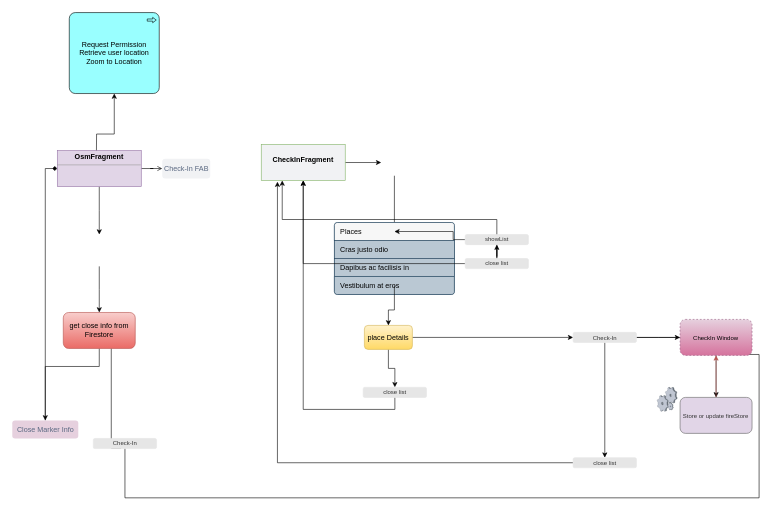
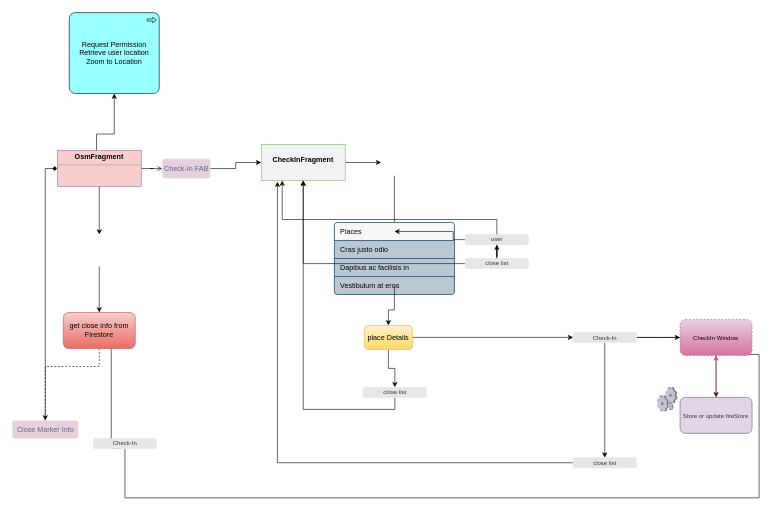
  <mxCell id="0" />
  <mxCell id="1" parent="0" />
  <mxCell id="2" style="edgeStyle=orthogonalEdgeStyle;rounded=0;orthogonalLoop=1;jettySize=auto;html=1;entryX=0.436;entryY=0.059;entryDx=0;entryDy=0;entryPerimeter=0;" edge="1" parent="1" source="4" target="45"><mxGeometry relative="1" as="geometry"><mxPoint x="250" y="630" as="targetPoint" /><Array as="points"><mxPoint x="185" y="746" /><mxPoint x="201" y="746" /></Array></mxGeometry></mxCell>
- <mxCell id="3" style="edgeStyle=orthogonalEdgeStyle;rounded=0;orthogonalLoop=1;jettySize=auto;html=1;entryX=0.5;entryY=0;entryDx=0;entryDy=0;" edge="1" parent="1" source="4" target="17"><mxGeometry relative="1" as="geometry"><Array as="points"><mxPoint x="165" y="610" /><mxPoint x="75" y="610" /></Array></mxGeometry></mxCell>
+ <mxCell id="3" style="edgeStyle=orthogonalEdgeStyle;rounded=0;orthogonalLoop=1;jettySize=auto;html=1;entryX=0.5;entryY=0;entryDx=0;entryDy=0;dashed=1;" edge="1" parent="1" source="4" target="17"><mxGeometry relative="1" as="geometry"><Array as="points"><mxPoint x="165" y="610" /><mxPoint x="75" y="610" /></Array></mxGeometry></mxCell>
  <mxCell id="4" value="get close info from Firestore" style="whiteSpace=wrap;html=1;rounded=1;fillColor=#f8cecc;strokeColor=#b85450;gradientColor=#ea6b66;" vertex="1" parent="1"><mxGeometry x="105" y="520" width="120" height="60" as="geometry" /></mxCell>
  <mxCell id="5" style="edgeStyle=orthogonalEdgeStyle;rounded=0;orthogonalLoop=1;jettySize=auto;html=1;entryX=0;entryY=0.5;entryDx=0;entryDy=0;" edge="1" parent="1" source="7" target="39"><mxGeometry relative="1" as="geometry" /></mxCell>
  <mxCell id="6" style="edgeStyle=orthogonalEdgeStyle;rounded=0;orthogonalLoop=1;jettySize=auto;html=1;entryX=0.5;entryY=0;entryDx=0;entryDy=0;" edge="1" parent="1" source="7" target="35"><mxGeometry relative="1" as="geometry" /></mxCell>
  <mxCell id="7" value="place Details" style="whiteSpace=wrap;html=1;rounded=1;glass=0;strokeWidth=1;shadow=0;fillColor=#fff2cc;gradientColor=#ffd966;strokeColor=#d6b656;" vertex="1" parent="1"><mxGeometry x="607" y="541.56" width="80" height="40" as="geometry" /></mxCell>
  <mxCell id="8" style="edgeStyle=orthogonalEdgeStyle;rounded=0;orthogonalLoop=1;jettySize=auto;html=1;entryX=0;entryY=0.5;entryDx=0;entryDy=0;endArrow=diamond;" edge="1" parent="1" source="17" target="14"><mxGeometry relative="1" as="geometry"><mxPoint x="75" y="630" as="sourcePoint" /></mxGeometry></mxCell>
  <mxCell id="9" style="edgeStyle=orthogonalEdgeStyle;rounded=0;orthogonalLoop=1;jettySize=auto;html=1;" edge="1" parent="1" target="10"><mxGeometry relative="1" as="geometry"><mxPoint x="160" y="290" as="sourcePoint" /></mxGeometry></mxCell>
  <mxCell id="10" value="Request Permission&lt;br&gt;Retrieve user location&lt;br&gt;Zoom to Location" style="html=1;outlineConnect=0;whiteSpace=wrap;fillColor=#99ffff;shape=mxgraph.archimate3.application;appType=proc;archiType=rounded;" vertex="1" parent="1"><mxGeometry x="115" y="20" width="150" height="135" as="geometry" /></mxCell>
  <mxCell id="11" style="edgeStyle=orthogonalEdgeStyle;rounded=0;orthogonalLoop=1;jettySize=auto;html=1;entryX=0.598;entryY=0.5;entryDx=0;entryDy=0;entryPerimeter=0;" edge="1" parent="1" source="45" target="42"><mxGeometry relative="1" as="geometry"><mxPoint x="310" y="670" as="sourcePoint" /><Array as="points"><mxPoint x="1265" y="829" /><mxPoint x="1265" y="590" /></Array></mxGeometry></mxCell>
  <mxCell id="12" style="edgeStyle=orthogonalEdgeStyle;rounded=0;orthogonalLoop=1;jettySize=auto;html=1;entryX=0;entryY=0.5;entryDx=0;entryDy=0;endArrow=open;" edge="1" parent="1" source="14" target="16"><mxGeometry relative="1" as="geometry"><mxPoint x="335" y="310" as="targetPoint" /></mxGeometry></mxCell>
  <mxCell id="13" value="" style="edgeStyle=orthogonalEdgeStyle;rounded=0;orthogonalLoop=1;jettySize=auto;html=1;" edge="1" parent="1" source="14" target="19"><mxGeometry relative="1" as="geometry" /></mxCell>
- <mxCell id="14" value="&lt;p style=&quot;margin: 0px ; margin-top: 4px ; text-align: center&quot;&gt;&lt;b&gt;OsmFragment&lt;/b&gt;&lt;/p&gt;&lt;hr size=&quot;1&quot;&gt;&lt;div style=&quot;height: 2px&quot;&gt;&lt;/div&gt;" style="verticalAlign=top;align=left;overflow=fill;fontSize=12;fontFamily=Helvetica;html=1;fillColor=#e1d5e7;strokeColor=#9673a6;" vertex="1" parent="1"><mxGeometry x="95" y="250" width="140" height="60" as="geometry" /></mxCell>
- <mxCell id="16" value="Check-In FAB" style="rounded=1;align=center;fillColor=#F1F2F4;strokeColor=none;html=1;fontColor=#596780;fontSize=12" vertex="1" parent="1"><mxGeometry x="270" y="263.5" width="80" height="33" as="geometry" /></mxCell>
+ <mxCell id="14" value="&lt;p style=&quot;margin: 0px ; margin-top: 4px ; text-align: center&quot;&gt;&lt;b&gt;OsmFragment&lt;/b&gt;&lt;/p&gt;&lt;hr size=&quot;1&quot;&gt;&lt;div style=&quot;height: 2px&quot;&gt;&lt;/div&gt;" style="verticalAlign=top;align=left;overflow=fill;fontSize=12;fontFamily=Helvetica;html=1;fillColor=#f8cecc;strokeColor=#9673a6;" vertex="1" parent="1"><mxGeometry x="95" y="250" width="140" height="60" as="geometry" /></mxCell>
+ <mxCell id="15" style="edgeStyle=orthogonalEdgeStyle;rounded=0;orthogonalLoop=1;jettySize=auto;html=1;entryX=0;entryY=0.5;entryDx=0;entryDy=0;" edge="1" parent="1" source="16" target="21"><mxGeometry relative="1" as="geometry" /></mxCell>
+ <mxCell id="16" value="Check-In FAB" style="rounded=1;align=center;fillColor=#e6d0de;strokeColor=none;html=1;fontColor=#596780;fontSize=12;" vertex="1" parent="1"><mxGeometry x="270" y="263.5" width="80" height="33" as="geometry" /></mxCell>
  <mxCell id="17" value="Close Marker Info" style="rounded=1;align=center;fillColor=#e6d0de;strokeColor=none;html=1;fontColor=#596780;fontSize=12;" vertex="1" parent="1"><mxGeometry x="20" y="700" width="110" height="30" as="geometry" /></mxCell>
  <mxCell id="18" value="" style="edgeStyle=orthogonalEdgeStyle;rounded=0;orthogonalLoop=1;jettySize=auto;html=1;" edge="1" parent="1" source="19" target="4"><mxGeometry relative="1" as="geometry" /></mxCell>
  <mxCell id="19" value="" style="shape=image;html=1;verticalAlign=top;verticalLabelPosition=bottom;labelBackgroundColor=#ffffff;imageAspect=0;aspect=fixed;image=https://cdn4.iconfinder.com/data/icons/evil-icons-user-interface/64/location-128.png" vertex="1" parent="1"><mxGeometry x="138.44" y="390" width="53.12" height="53.12" as="geometry" /></mxCell>
  <mxCell id="20" style="edgeStyle=orthogonalEdgeStyle;rounded=0;orthogonalLoop=1;jettySize=auto;html=1;" edge="1" parent="1" source="21" target="23"><mxGeometry relative="1" as="geometry"><mxPoint x="645" y="320" as="targetPoint" /></mxGeometry></mxCell>
  <mxCell id="21" value="&lt;p style=&quot;margin: 0px ; margin-top: 4px ; text-align: center&quot;&gt;&lt;br&gt;&lt;b&gt;CheckInFragment&lt;/b&gt;&lt;/p&gt;" style="verticalAlign=top;align=left;overflow=fill;fontSize=12;fontFamily=Helvetica;html=1;fillColor=#f1f2f4;strokeColor=#82b366;" vertex="1" parent="1"><mxGeometry x="435" y="240" width="140" height="60" as="geometry" /></mxCell>
  <mxCell id="22" style="edgeStyle=orthogonalEdgeStyle;rounded=0;orthogonalLoop=1;jettySize=auto;html=1;" edge="1" parent="1" source="23" target="25"><mxGeometry relative="1" as="geometry" /></mxCell>
  <mxCell id="23" value="" style="shape=image;html=1;verticalAlign=top;verticalLabelPosition=bottom;labelBackgroundColor=#ffffff;imageAspect=0;aspect=fixed;image=https://cdn0.iconfinder.com/data/icons/google-material-design-3-0/48/ic_input_48px-128.png" vertex="1" parent="1"><mxGeometry x="635" y="248" width="44" height="44" as="geometry" /></mxCell>
  <mxCell id="24" value="" style="html=1;shadow=0;dashed=0;shape=mxgraph.bootstrap.rrect;rSize=5;strokeColor=#23445d;html=1;whiteSpace=wrap;fillColor=#bac8d3;" vertex="1" parent="1"><mxGeometry x="557" y="370" width="200" height="120" as="geometry" /></mxCell>
  <mxCell id="25" value="Places" style="html=1;shadow=0;dashed=0;shape=mxgraph.bootstrap.topButton;strokeColor=inherit;fillColor=#F7F7F7;rSize=5;perimeter=none;whiteSpace=wrap;resizeWidth=1;align=left;spacing=10;" vertex="1" parent="24"><mxGeometry width="200" height="30" relative="1" as="geometry" /></mxCell>
  <mxCell id="26" value="Cras justo odio" style="strokeColor=inherit;fillColor=inherit;gradientColor=inherit;fontColor=inherit;html=1;shadow=0;dashed=0;perimeter=none;whiteSpace=wrap;resizeWidth=1;align=left;spacing=10;" vertex="1" parent="24"><mxGeometry width="200" height="30" relative="1" as="geometry"><mxPoint y="30" as="offset" /></mxGeometry></mxCell>
  <mxCell id="27" value="Dapibus ac facilisis in" style="strokeColor=inherit;fillColor=inherit;gradientColor=inherit;fontColor=inherit;html=1;shadow=0;dashed=0;perimeter=none;whiteSpace=wrap;resizeWidth=1;align=left;spacing=10;" vertex="1" parent="24"><mxGeometry width="200" height="30" relative="1" as="geometry"><mxPoint y="60" as="offset" /></mxGeometry></mxCell>
  <mxCell id="28" value="Vestibulum at eros" style="strokeColor=inherit;fillColor=inherit;gradientColor=inherit;fontColor=inherit;html=1;shadow=0;dashed=0;shape=mxgraph.bootstrap.bottomButton;rSize=5;perimeter=none;whiteSpace=wrap;resizeWidth=1;resizeHeight=0;align=left;spacing=10;" vertex="1" parent="24"><mxGeometry y="1" width="200" height="30" relative="1" as="geometry"><mxPoint y="-30" as="offset" /></mxGeometry></mxCell>
  <mxCell id="29" style="edgeStyle=orthogonalEdgeStyle;rounded=0;orthogonalLoop=1;jettySize=auto;html=1;" edge="1" parent="24" source="28" target="7"><mxGeometry relative="1" as="geometry" /></mxCell>
  <mxCell id="30" style="edgeStyle=orthogonalEdgeStyle;rounded=0;orthogonalLoop=1;jettySize=auto;html=1;exitX=0.5;exitY=0;exitDx=0;exitDy=0;entryX=0.25;entryY=1;entryDx=0;entryDy=0;" edge="1" parent="1" source="33" target="21"><mxGeometry relative="1" as="geometry" /></mxCell>
  <mxCell id="31" value="" style="edgeStyle=orthogonalEdgeStyle;rounded=0;orthogonalLoop=1;jettySize=auto;html=1;" edge="1" parent="1" source="33" target="47"><mxGeometry relative="1" as="geometry" /></mxCell>
  <mxCell id="32" style="edgeStyle=orthogonalEdgeStyle;rounded=0;orthogonalLoop=1;jettySize=auto;html=1;" edge="1" parent="1" source="33" target="21"><mxGeometry relative="1" as="geometry" /></mxCell>
  <mxCell id="33" value="close list" style="rounded=1;html=1;shadow=0;dashed=0;whiteSpace=wrap;fontSize=10;fillColor=#E6E6E6;align=center;strokeColor=#E6E6E6;fontColor=#333333;" vertex="1" parent="1"><mxGeometry x="775" y="430" width="105.5" height="16.88" as="geometry" /></mxCell>
  <mxCell id="34" style="edgeStyle=orthogonalEdgeStyle;rounded=0;orthogonalLoop=1;jettySize=auto;html=1;exitX=0.5;exitY=1;exitDx=0;exitDy=0;" edge="1" parent="1" source="35" target="21"><mxGeometry relative="1" as="geometry" /></mxCell>
  <mxCell id="35" value="close list" style="rounded=1;html=1;shadow=0;dashed=0;whiteSpace=wrap;fontSize=10;fillColor=#E6E6E6;align=center;strokeColor=#E6E6E6;fontColor=#333333;" vertex="1" parent="1"><mxGeometry x="605" y="644.68" width="105.5" height="16.88" as="geometry" /></mxCell>
  <mxCell id="36" value="" style="edgeStyle=orthogonalEdgeStyle;rounded=0;orthogonalLoop=1;jettySize=auto;html=1;" edge="1" parent="1" source="39" target="41"><mxGeometry relative="1" as="geometry" /></mxCell>
  <mxCell id="37" value="" style="edgeStyle=orthogonalEdgeStyle;rounded=0;orthogonalLoop=1;jettySize=auto;html=1;" edge="1" parent="1" source="39" target="42"><mxGeometry relative="1" as="geometry" /></mxCell>
  <mxCell id="38" value="" style="edgeStyle=orthogonalEdgeStyle;rounded=0;orthogonalLoop=1;jettySize=auto;html=1;" edge="1" parent="1" source="39" target="44"><mxGeometry relative="1" as="geometry" /></mxCell>
  <mxCell id="39" value="Check-In" style="rounded=1;html=1;shadow=0;dashed=0;whiteSpace=wrap;fontSize=10;fillColor=#E6E6E6;align=center;strokeColor=#E6E6E6;fontColor=#333333;" vertex="1" parent="1"><mxGeometry x="955" y="553.12" width="105.5" height="16.88" as="geometry" /></mxCell>
  <mxCell id="40" style="edgeStyle=orthogonalEdgeStyle;rounded=0;orthogonalLoop=1;jettySize=auto;html=1;fillColor=#f8cecc;gradientColor=#ea6b66;strokeColor=#b85450;" edge="1" parent="1" source="41" target="42"><mxGeometry relative="1" as="geometry" /></mxCell>
  <mxCell id="41" value="Store or update fireStore" style="whiteSpace=wrap;html=1;fontSize=10;fillColor=#e1d5e7;strokeColor=#666666;fontColor=#333333;rounded=1;shadow=0;dashed=0;" vertex="1" parent="1"><mxGeometry x="1133.25" y="661.56" width="120" height="60" as="geometry" /></mxCell>
  <mxCell id="42" value="CheckIn Window" style="whiteSpace=wrap;html=1;fontSize=10;fillColor=#e6d0de;strokeColor=#996185;rounded=1;shadow=0;dashed=1;gradientColor=#d5739d;" vertex="1" parent="1"><mxGeometry x="1133.25" y="531.56" width="120" height="60" as="geometry" /></mxCell>
  <mxCell id="43" style="edgeStyle=orthogonalEdgeStyle;rounded=0;orthogonalLoop=1;jettySize=auto;html=1;entryX=0.193;entryY=1.033;entryDx=0;entryDy=0;entryPerimeter=0;" edge="1" parent="1" source="44" target="21"><mxGeometry relative="1" as="geometry" /></mxCell>
  <mxCell id="44" value="close list" style="rounded=1;html=1;shadow=0;dashed=0;whiteSpace=wrap;fontSize=10;fillColor=#E6E6E6;align=center;strokeColor=#E6E6E6;fontColor=#333333;" vertex="1" parent="1"><mxGeometry x="955" y="762" width="105.5" height="16.88" as="geometry" /></mxCell>
  <mxCell id="45" value="Check-In" style="rounded=1;html=1;shadow=0;dashed=0;whiteSpace=wrap;fontSize=10;fillColor=#E6E6E6;align=center;strokeColor=#E6E6E6;fontColor=#333333;" vertex="1" parent="1"><mxGeometry x="155" y="730" width="105.5" height="16.88" as="geometry" /></mxCell>
  <mxCell id="46" style="edgeStyle=orthogonalEdgeStyle;rounded=0;orthogonalLoop=1;jettySize=auto;html=1;" edge="1" parent="1" source="47" target="25"><mxGeometry relative="1" as="geometry" /></mxCell>
- <mxCell id="47" value="showList" style="rounded=1;html=1;shadow=0;dashed=0;whiteSpace=wrap;fontSize=10;fillColor=#E6E6E6;align=center;strokeColor=#E6E6E6;fontColor=#333333;" vertex="1" parent="1"><mxGeometry x="775" y="390" width="105.5" height="16.88" as="geometry" /></mxCell>
+ <mxCell id="47" value="user" style="rounded=1;html=1;shadow=0;dashed=0;whiteSpace=wrap;fontSize=10;fillColor=#E6E6E6;align=center;strokeColor=#E6E6E6;fontColor=#333333;" vertex="1" parent="1"><mxGeometry x="775" y="390" width="105.5" height="16.88" as="geometry" /></mxCell>
  <mxCell id="48" value="" style="verticalLabelPosition=bottom;sketch=0;aspect=fixed;html=1;verticalAlign=top;strokeColor=none;align=center;outlineConnect=0;shape=mxgraph.citrix.process;" vertex="1" parent="1"><mxGeometry x="1095" y="644.68" width="33.55" height="40" as="geometry" /></mxCell>
